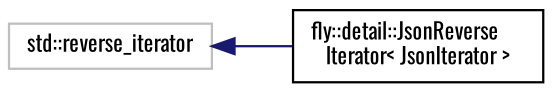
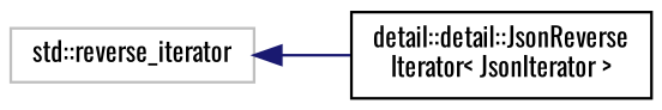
  digraph {
    rankdir=LR
    fontname=Oswald
    node [fillcolor=white fontname=Oswald fontsize=10 shape=record style=filled]
    n1 [color=grey75 height=0.2 label="std::reverse_iterator" width=0.4]
-   n2 [color=black height=0.2 label="fly::detail::JsonReverse\lIterator\< JsonIterator \>" width=0.4]
+   n2 [color=black height=0.2 label="detail::detail::JsonReverse\lIterator\< JsonIterator \>" width=0.4]
    n1 -> n2 [color=midnightblue dir=back fontname=Oswald fontsize=10 labelfontname=Helvetica labelfontsize=10 style=solid]
  }
